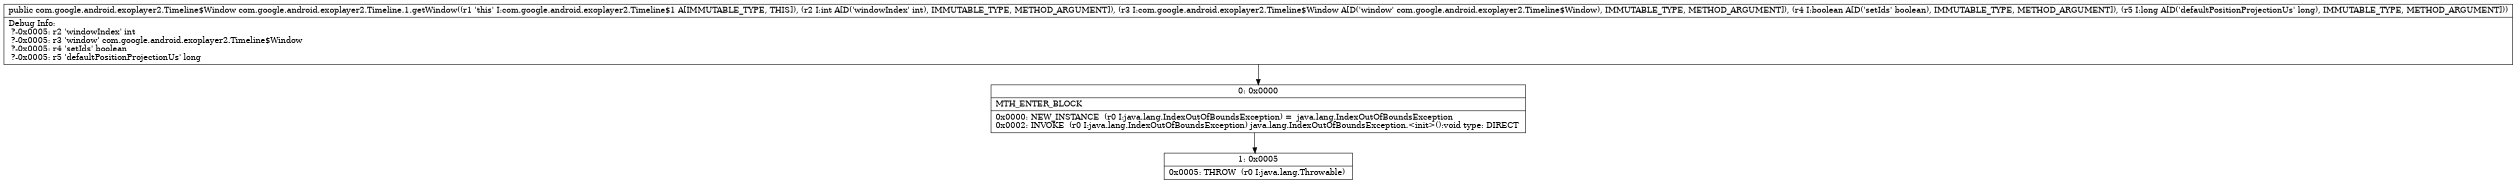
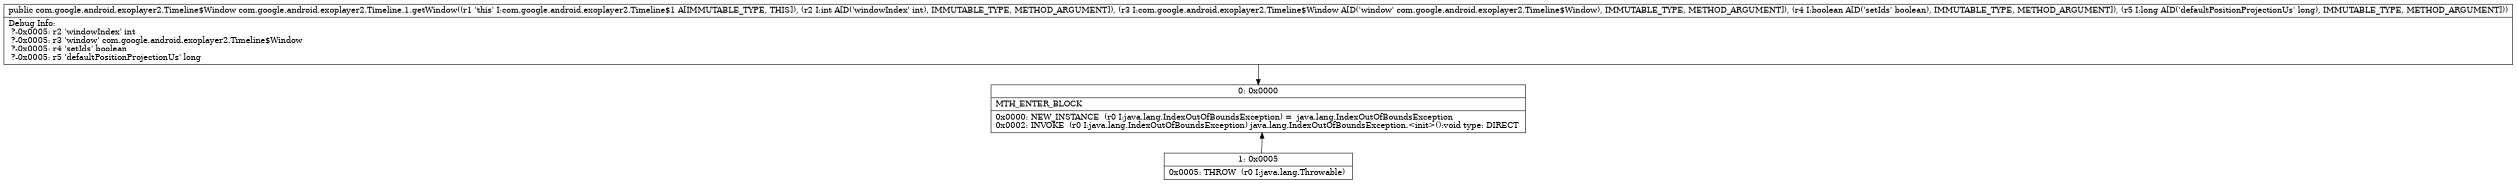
  digraph {
    node [shape=record]
    n1 [label="{0\:\ 0x0000|MTH_ENTER_BLOCK\l|0x0000: NEW_INSTANCE  (r0 I:java.lang.IndexOutOfBoundsException) =  java.lang.IndexOutOfBoundsException \l0x0002: INVOKE  (r0 I:java.lang.IndexOutOfBoundsException) java.lang.IndexOutOfBoundsException.\<init\>():void type: DIRECT \l}"]
    n2 [label="{1\:\ 0x0005|0x0005: THROW  (r0 I:java.lang.Throwable) \l}"]
    n3 [label="{public com.google.android.exoplayer2.Timeline$Window com.google.android.exoplayer2.Timeline.1.getWindow((r1 'this' I:com.google.android.exoplayer2.Timeline$1 A[IMMUTABLE_TYPE, THIS]), (r2 I:int A[D('windowIndex' int), IMMUTABLE_TYPE, METHOD_ARGUMENT]), (r3 I:com.google.android.exoplayer2.Timeline$Window A[D('window' com.google.android.exoplayer2.Timeline$Window), IMMUTABLE_TYPE, METHOD_ARGUMENT]), (r4 I:boolean A[D('setIds' boolean), IMMUTABLE_TYPE, METHOD_ARGUMENT]), (r5 I:long A[D('defaultPositionProjectionUs' long), IMMUTABLE_TYPE, METHOD_ARGUMENT]))  | Debug Info:\l  ?\-0x0005: r2 'windowIndex' int\l  ?\-0x0005: r3 'window' com.google.android.exoplayer2.Timeline$Window\l  ?\-0x0005: r4 'setIds' boolean\l  ?\-0x0005: r5 'defaultPositionProjectionUs' long\l}"]
-   n1 -> n2
+   n2 -> n1
    n3 -> n1
  }
